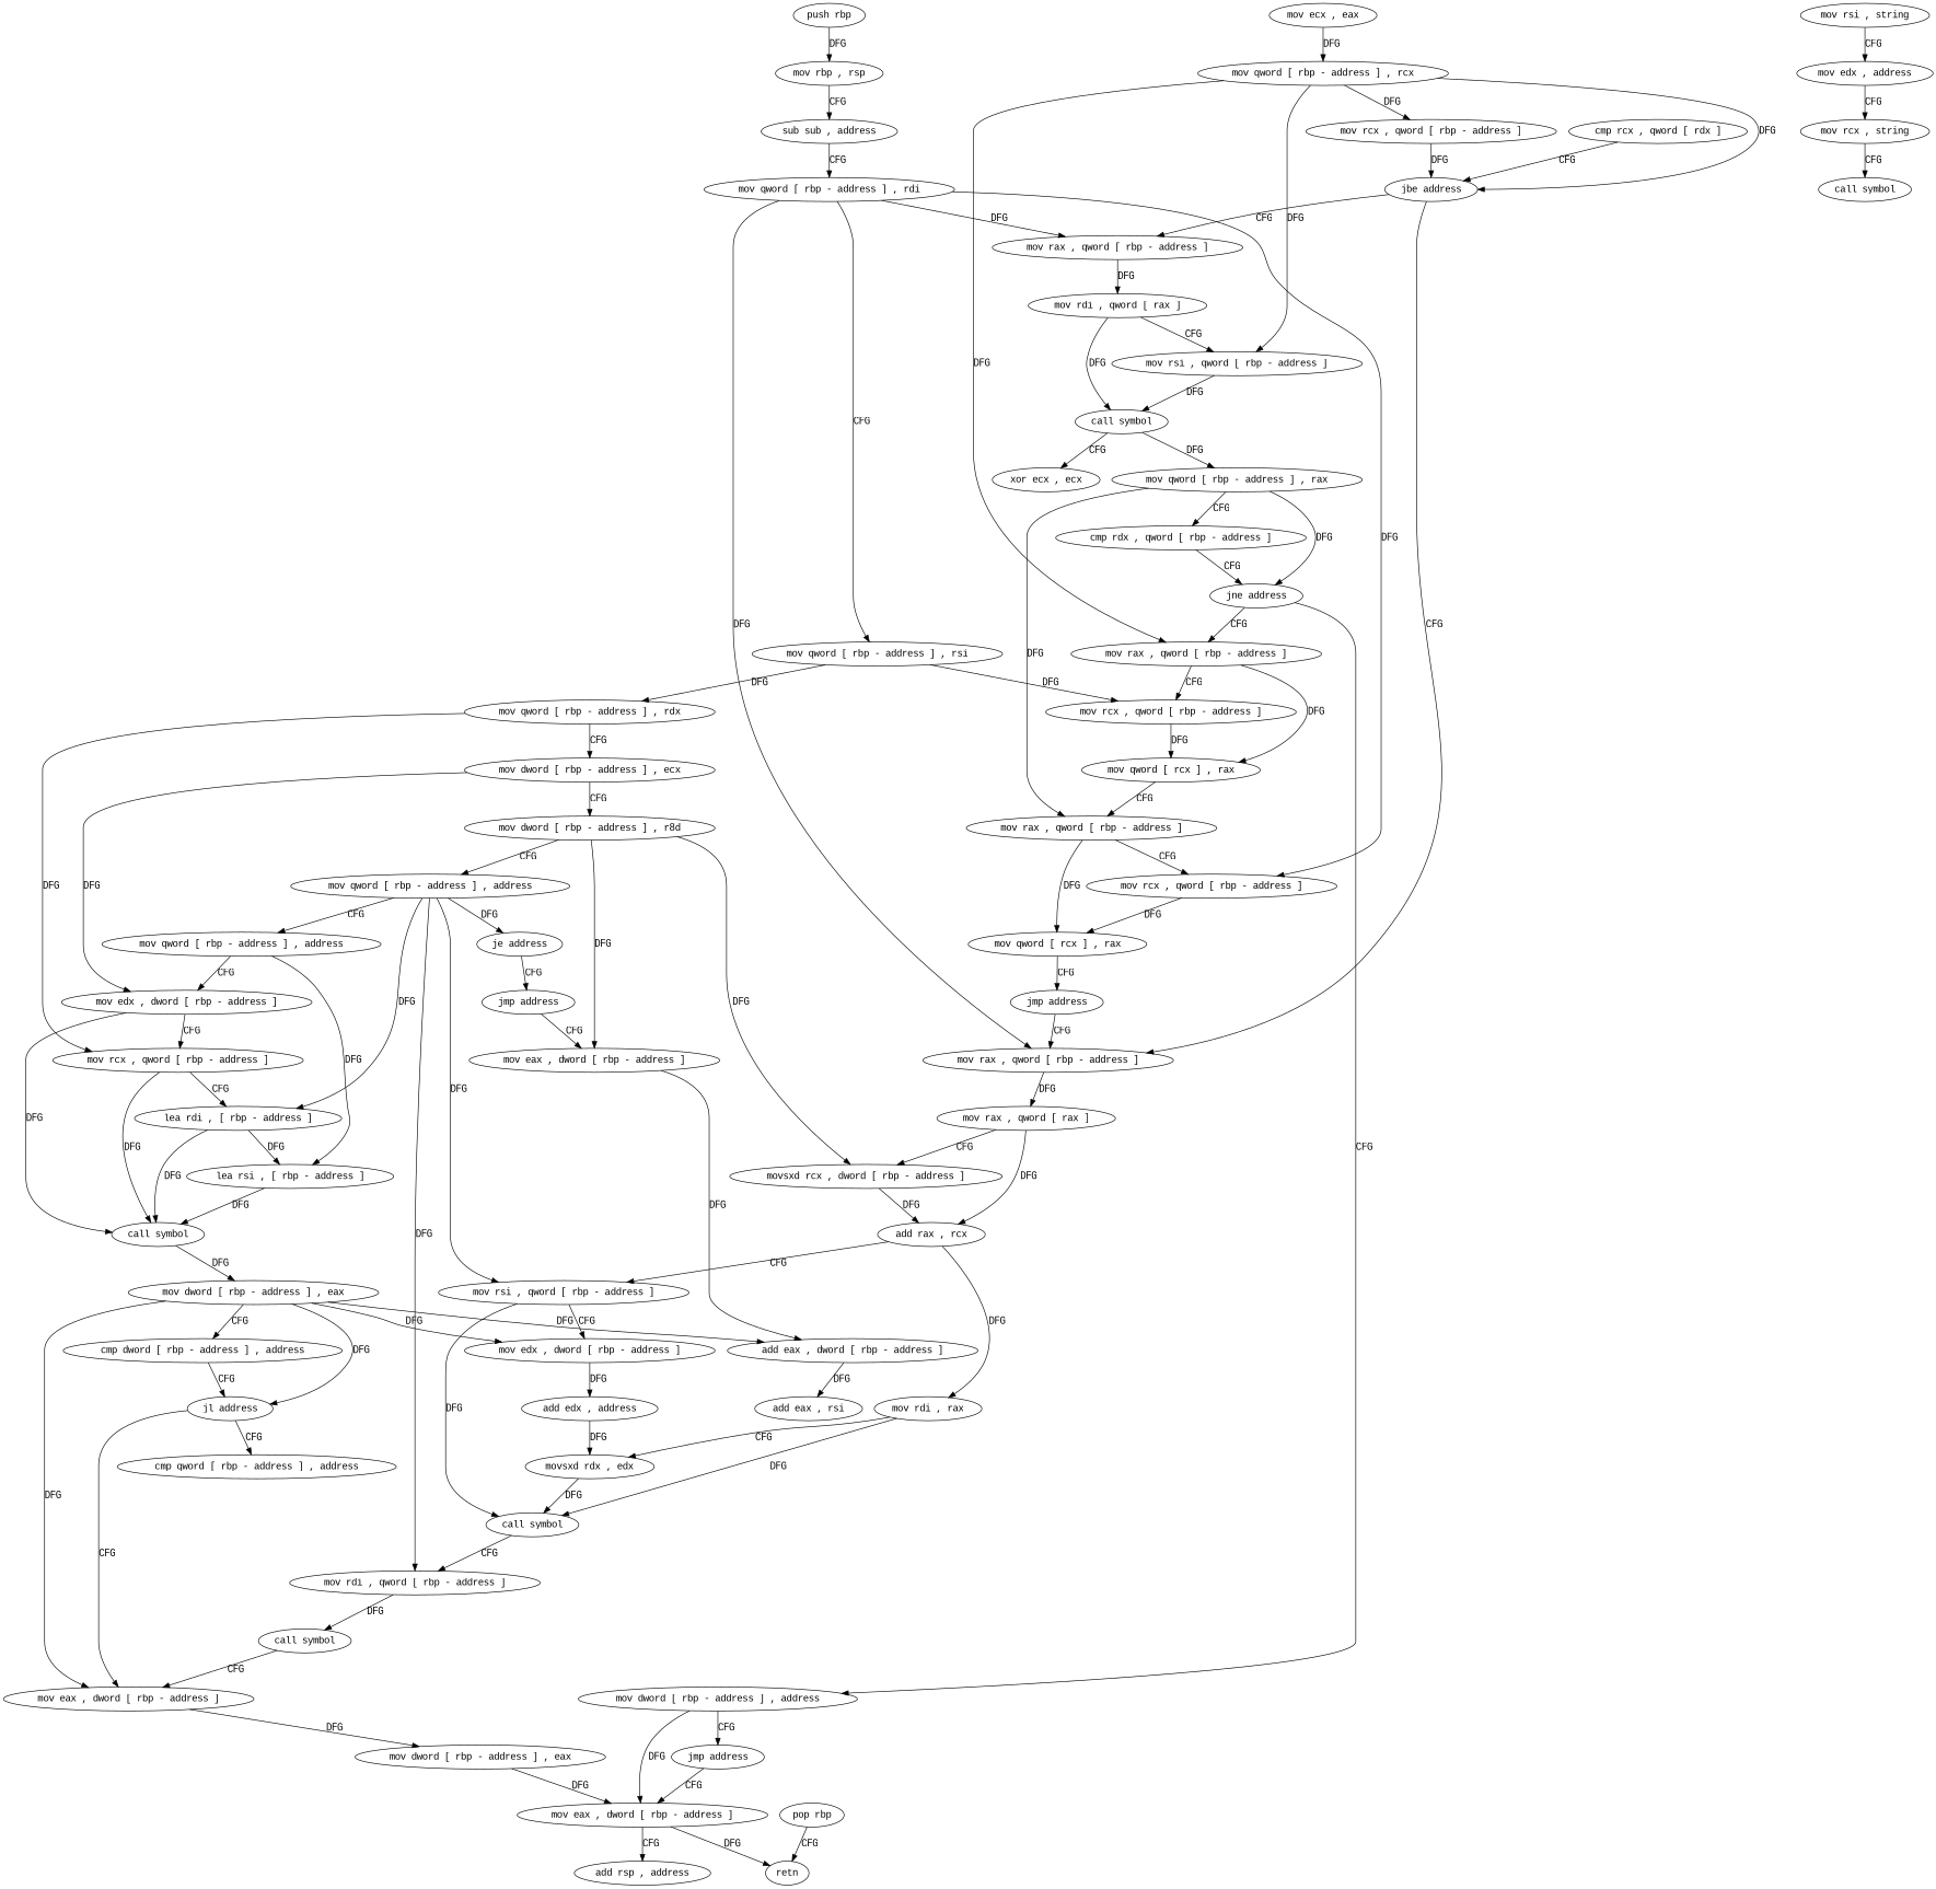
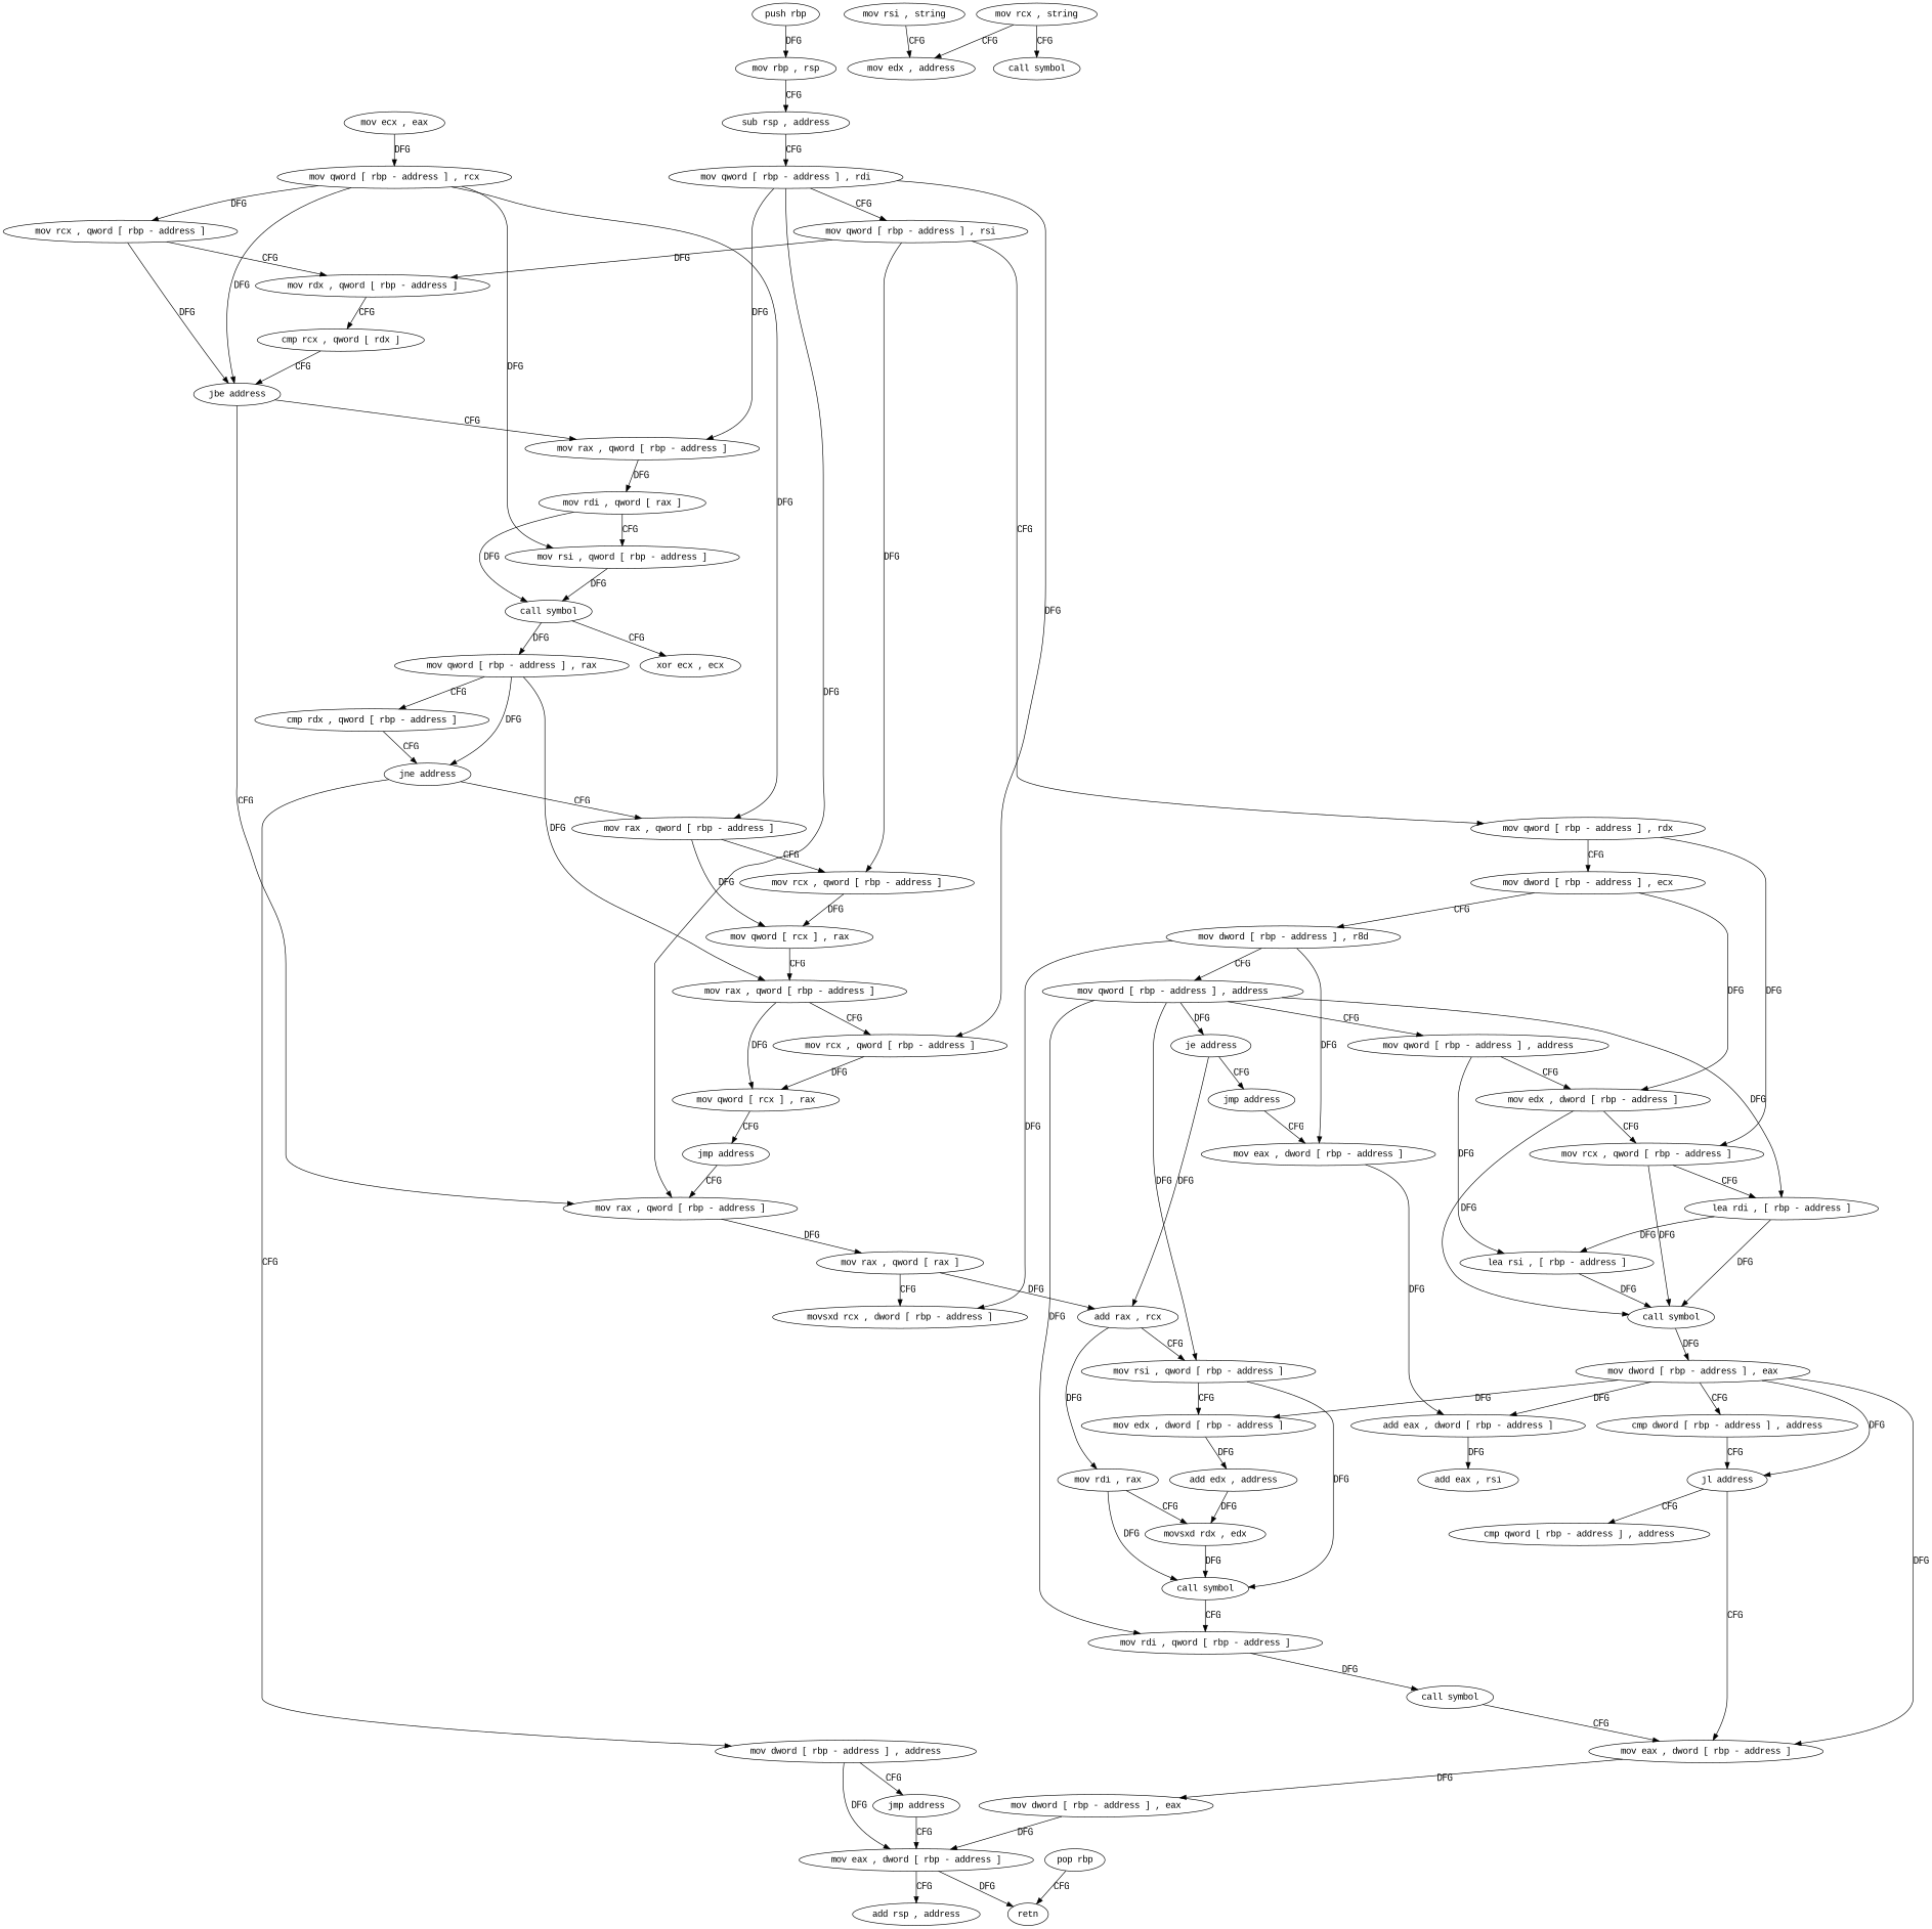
  digraph {
    fontname="Liberation Mono"
    node [fontname="Liberation Mono"]
    edge [fontname="Liberation Mono"]
    n1 [label="push rbp"]
    n2 [label="mov rbp , rsp"]
-   n3 [label="sub sub , address"]
+   n3 [label="sub rsp , address"]
    n4 [label="mov qword [ rbp - address ] , rdi"]
    n5 [label="mov qword [ rbp - address ] , rsi"]
    n6 [label="mov rax , qword [ rbp - address ]"]
    n7 [label="mov rax , qword [ rbp - address ]"]
    n8 [label="mov rcx , qword [ rbp - address ]"]
    n9 [label="mov qword [ rbp - address ] , rdx"]
+   n10 [label="mov rdx , qword [ rbp - address ]"]
    n11 [label="mov rcx , qword [ rbp - address ]"]
    n12 [label="mov rax , qword [ rax ]"]
    n13 [label="mov rdi , qword [ rax ]"]
    n14 [label="mov qword [ rcx ] , rax"]
    n15 [label="mov dword [ rbp - address ] , ecx"]
    n16 [label="mov rcx , qword [ rbp - address ]"]
    n17 [label="cmp rcx , qword [ rdx ]"]
    n18 [label="mov qword [ rcx ] , rax"]
    n19 [label="mov dword [ rbp - address ] , r8d"]
    n20 [label="mov edx , dword [ rbp - address ]"]
    n21 [label="lea rdi , [ rbp - address ]"]
    n22 [label="call symbol"]
    n23 [label="mov qword [ rbp - address ] , address"]
    n24 [label="mov eax , dword [ rbp - address ]"]
    n25 [label="movsxd rcx , dword [ rbp - address ]"]
    n26 [label="mov qword [ rbp - address ] , address"]
    n27 [label="je address"]
    n28 [label="mov rsi , qword [ rbp - address ]"]
    n29 [label="mov rdi , qword [ rbp - address ]"]
    n30 [label="add eax , dword [ rbp - address ]"]
    n31 [label="add rax , rcx"]
    n32 [label="lea rsi , [ rbp - address ]"]
    n33 [label="jmp address"]
    n34 [label="mov edx , dword [ rbp - address ]"]
    n35 [label="call symbol"]
    n36 [label="call symbol"]
    n37 [label="mov dword [ rbp - address ] , eax"]
    n38 [label="cmp dword [ rbp - address ] , address"]
    n39 [label="jl address"]
    n40 [label="mov eax , dword [ rbp - address ]"]
    n41 [label="cmp qword [ rbp - address ] , address"]
    n42 [label="mov dword [ rbp - address ] , eax"]
    n43 [label="add eax , rsi"]
    n44 [label="add edx , address"]
    n45 [label="mov eax , dword [ rbp - address ]"]
    n46 [label="add rsp , address"]
    n47 [label=retn]
    n48 [label="mov rsi , string"]
    n49 [label="mov edx , address"]
    n50 [label="mov rcx , string"]
    n51 [label="call symbol"]
    n52 [label="mov ecx , eax"]
    n53 [label="mov qword [ rbp - address ] , rcx"]
    n54 [label="mov rcx , qword [ rbp - address ]"]
    n55 [label="mov rsi , qword [ rbp - address ]"]
    n56 [label="mov rax , qword [ rbp - address ]"]
    n57 [label="jbe address"]
    n58 [label="call symbol"]
    n59 [label="mov rdi , rax"]
    n60 [label="movsxd rdx , edx"]
    n61 [label="xor ecx , ecx"]
    n62 [label="mov qword [ rbp - address ] , rax"]
    n63 [label="cmp rdx , qword [ rbp - address ]"]
    n64 [label="jne address"]
    n65 [label="mov rax , qword [ rbp - address ]"]
    n66 [label="mov dword [ rbp - address ] , address"]
    n67 [label="jmp address"]
    n68 [label="jmp address"]
    n69 [label="pop rbp"]
    n1 -> n2 [label=DFG]
    n2 -> n3 [label=CFG]
    n3 -> n4 [label=CFG]
    n4 -> n5 [label=CFG]
    n4 -> n6 [label=DFG]
    n4 -> n7 [label=DFG]
    n4 -> n8 [label=DFG]
-   n5 -> n9 [label=DFG]
+   n5 -> n9 [label=CFG]
+   n5 -> n10 [label=DFG]
    n5 -> n11 [label=DFG]
    n6 -> n12 [label=DFG]
    n7 -> n13 [label=DFG]
    n8 -> n14 [label=DFG]
    n9 -> n15 [label=CFG]
    n9 -> n16 [label=DFG]
+   n10 -> n17 [label=CFG]
    n11 -> n18 [label=DFG]
    n12 -> n25 [label=CFG]
    n12 -> n31 [label=DFG]
    n13 -> n55 [label=CFG]
    n13 -> n58 [label=DFG]
    n14 -> n68 [label=CFG]
    n15 -> n19 [label=CFG]
    n15 -> n20 [label=DFG]
    n16 -> n21 [label=CFG]
    n16 -> n22 [label=DFG]
    n17 -> n57 [label=CFG]
    n18 -> n65 [label=CFG]
    n19 -> n23 [label=CFG]
    n19 -> n24 [label=DFG]
    n19 -> n25 [label=DFG]
    n20 -> n16 [label=CFG]
    n20 -> n22 [label=DFG]
    n21 -> n22 [label=DFG]
    n21 -> n32 [label=DFG]
    n22 -> n37 [label=DFG]
    n23 -> n21 [label=DFG]
    n23 -> n26 [label=CFG]
    n23 -> n27 [label=DFG]
    n23 -> n28 [label=DFG]
    n23 -> n29 [label=DFG]
    n24 -> n30 [label=DFG]
-   n25 -> n31 [label=DFG]
+   n27 -> n31 [label=DFG]
    n26 -> n20 [label=CFG]
    n26 -> n32 [label=DFG]
    n27 -> n33 [label=CFG]
    n28 -> n34 [label=CFG]
    n28 -> n35 [label=DFG]
    n29 -> n36 [label=DFG]
    n30 -> n43 [label=DFG]
    n31 -> n28 [label=CFG]
    n31 -> n59 [label=DFG]
    n32 -> n22 [label=DFG]
    n33 -> n24 [label=CFG]
    n34 -> n44 [label=DFG]
    n35 -> n29 [label=CFG]
    n36 -> n40 [label=CFG]
    n37 -> n30 [label=DFG]
    n37 -> n34 [label=DFG]
    n37 -> n38 [label=CFG]
    n37 -> n39 [label=DFG]
    n37 -> n40 [label=DFG]
    n38 -> n39 [label=CFG]
    n39 -> n40 [label=CFG]
    n39 -> n41 [label=CFG]
    n40 -> n42 [label=DFG]
    n42 -> n45 [label=DFG]
    n44 -> n60 [label=DFG]
    n45 -> n46 [label=CFG]
    n45 -> n47 [label=DFG]
    n48 -> n49 [label=CFG]
-   n49 -> n50 [label=CFG]
+   n50 -> n49 [label=CFG]
    n50 -> n51 [label=CFG]
    n52 -> n53 [label=DFG]
    n53 -> n54 [label=DFG]
    n53 -> n55 [label=DFG]
    n53 -> n56 [label=DFG]
    n53 -> n57 [label=DFG]
+   n54 -> n10 [label=CFG]
    n54 -> n57 [label=DFG]
    n55 -> n58 [label=DFG]
    n56 -> n11 [label=CFG]
    n56 -> n18 [label=DFG]
    n57 -> n6 [label=CFG]
    n57 -> n7 [label=CFG]
    n58 -> n61 [label=CFG]
    n58 -> n62 [label=DFG]
    n59 -> n35 [label=DFG]
    n59 -> n60 [label=CFG]
    n60 -> n35 [label=DFG]
    n62 -> n63 [label=CFG]
    n62 -> n64 [label=DFG]
    n62 -> n65 [label=DFG]
    n63 -> n64 [label=CFG]
    n64 -> n56 [label=CFG]
    n64 -> n66 [label=CFG]
    n65 -> n8 [label=CFG]
    n65 -> n14 [label=DFG]
    n66 -> n45 [label=DFG]
    n66 -> n67 [label=CFG]
    n67 -> n45 [label=CFG]
    n68 -> n6 [label=CFG]
    n69 -> n47 [label=CFG]
  }
